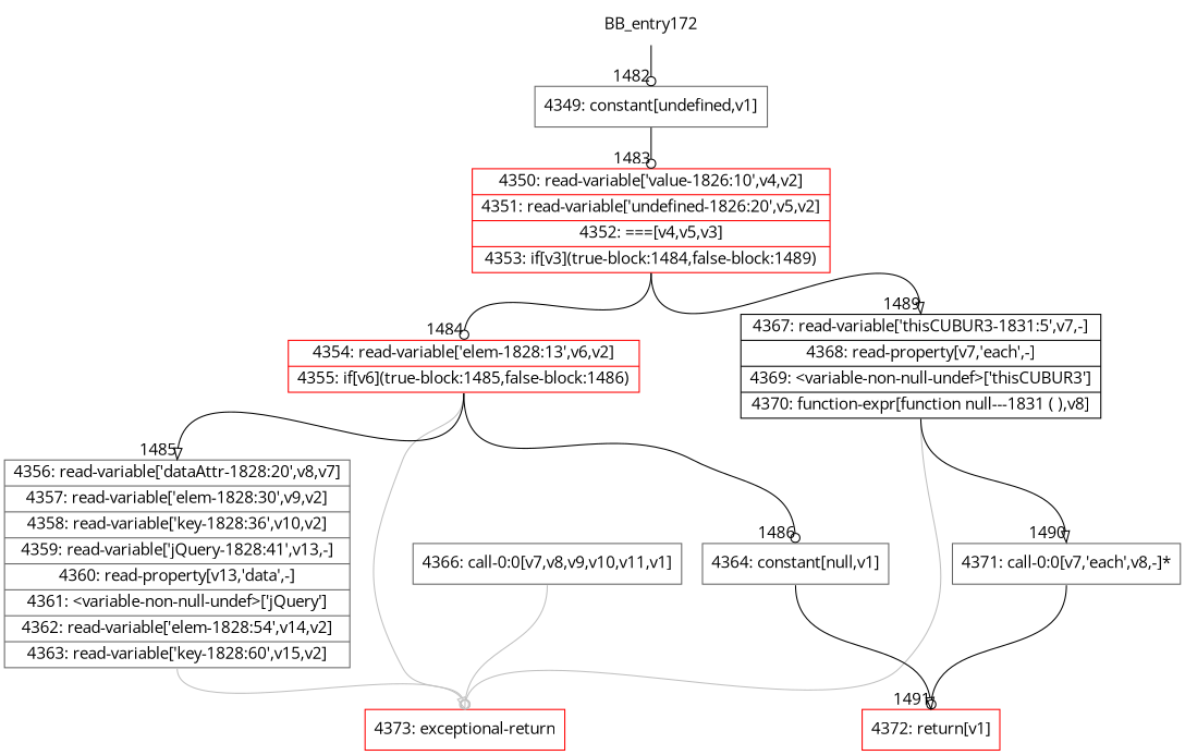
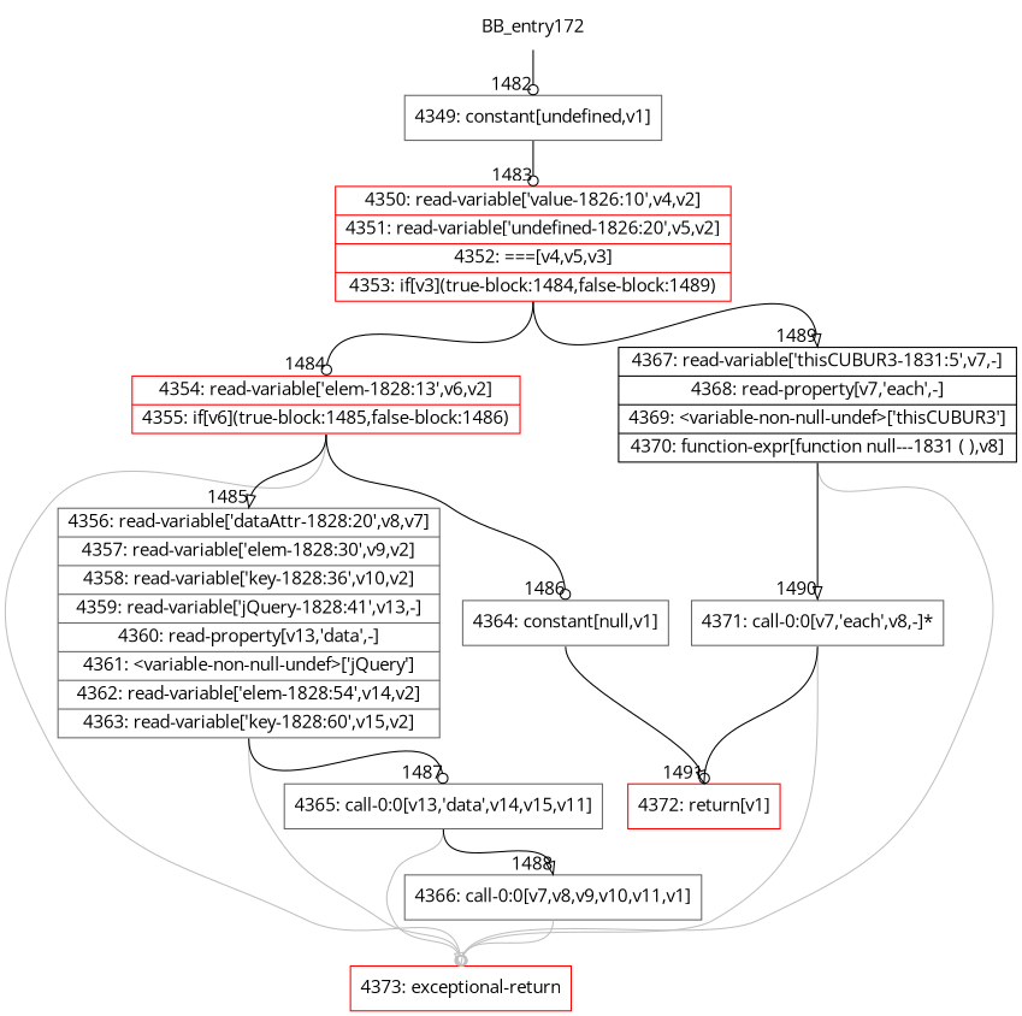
  digraph {
    fontname="Open Sans"
    rankdir=TD
    node [color=gray40 fontname="Open Sans" shape=record]
    edge [arrowhead=odot fontname="Open Sans" headport=n tailport=s]
    n1 [color=black label=BB_entry172 shape=none]
    n2 [label="{4349: constant[undefined,v1]}"]
    n3 [color=red label="{4350: read-variable['value-1826:10',v4,v2]|4351: read-variable['undefined-1826:20',v5,v2]|4352: ===[v4,v5,v3]|4353: if[v3](true-block:1484,false-block:1489)}"]
    n4 [color=red label="{4354: read-variable['elem-1828:13',v6,v2]|4355: if[v6](true-block:1485,false-block:1486)}"]
    n5 [color=black label="{4367: read-variable['thisCUBUR3-1831:5',v7,-]|4368: read-property[v7,'each',-]|4369: \<variable-non-null-undef\>['thisCUBUR3']|4370: function-expr[function null---1831 ( ),v8]}"]
    n6 [color=red label="{4373: exceptional-return}"]
    n7 [label="{4356: read-variable['dataAttr-1828:20',v8,v7]|4357: read-variable['elem-1828:30',v9,v2]|4358: read-variable['key-1828:36',v10,v2]|4359: read-variable['jQuery-1828:41',v13,-]|4360: read-property[v13,'data',-]|4361: \<variable-non-null-undef\>['jQuery']|4362: read-variable['elem-1828:54',v14,v2]|4363: read-variable['key-1828:60',v15,v2]}"]
    n8 [label="{4364: constant[null,v1]}"]
    n9 [label="{4371: call-0:0[v7,'each',v8,-]*}"]
+   n10 [label="{4365: call-0:0[v13,'data',v14,v15,v11]}"]
    n11 [color=red label="{4372: return[v1]}"]
    n12 [label="{4366: call-0:0[v7,v8,v9,v10,v11,v1]}"]
    n1 -> n2 [headlabel="    1482"]
    n2 -> n3 [headlabel="      1483"]
    n3 -> n4 [headlabel="      1484"]
    n3 -> n5 [arrowhead=onormal headlabel="      1489"]
    n4 -> n6 [color=gray]
    n4 -> n7 [arrowhead=onormal headlabel="      1485"]
    n4 -> n8 [headlabel="      1486"]
    n5 -> n6 [color=gray]
    n5 -> n9 [arrowhead=onormal headlabel="      1490"]
    n7 -> n6 [arrowhead=onormal color=gray]
+   n7 -> n10 [headlabel="      1487"]
    n8 -> n11 [arrowhead=onormal headlabel="      1491"]
+   n9 -> n6 [color=gray]
    n9 -> n11
+   n10 -> n6 [color=gray]
+   n10 -> n12 [arrowhead=onormal headlabel="      1488"]
    n12 -> n6 [color=gray]
  }
